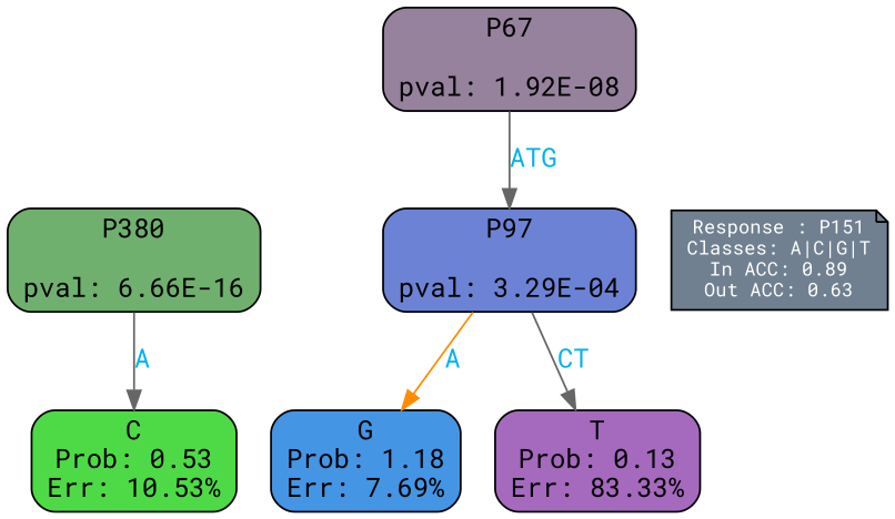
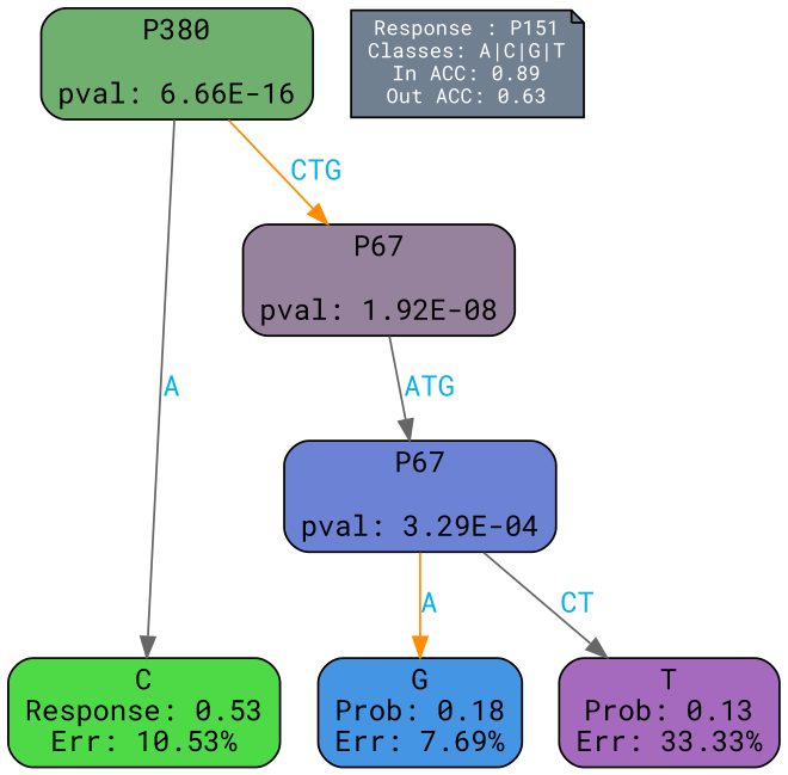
  digraph {
    fontname="Roboto Mono"
    ranksep=equally
    splines=polylines
    node [color=black fontname="Roboto Mono" shape=box style="filled, rounded"]
    edge [color=gray40 fontcolor=deepskyblue2 fontname="Roboto Mono"]
-   n1 [fillcolor="#4eda46" label="C\nProb: 0.53\nErr: 10.53%"]
-   n2 [fillcolor="#4595e5" label="G\nProb: 1.18\nErr: 7.69%"]
-   n3 [fillcolor="#a56abe" label="T\nProb: 0.13\nErr: 83.33%"]
+   n1 [fillcolor="#4eda46" label="C\nResponse: 0.53\nErr: 10.53%"]
+   n2 [fillcolor="#4595e5" label="G\nProb: 0.18\nErr: 7.69%"]
+   n3 [fillcolor="#a56abe" label="T\nProb: 0.13\nErr: 33.33%"]
    n4 [align=left fillcolor=slategray fontcolor=white fontsize=10 label="Response : P151\nClasses: A|C|G|T\nIn ACC: 0.89\nOut ACC: 0.63\n" shape=note style=filled]
    n5 [fillcolor="#70b06f" label="P380\n\npval: 6.66E-16"]
    n6 [fillcolor="#97829e" label="P67\n\npval: 1.92E-08"]
-   n7 [fillcolor="#6c83d5" label="P97\n\npval: 3.29E-04"]
+   n7 [fillcolor="#6c83d5" label="P67\n\npval: 3.29E-04"]
    subgraph sub_1 {
      rank=same
      n1
      n2
      n3
    }
    subgraph sub_2 {
      rank=same
      n4
      n5
    }
    n5 -> n1 [label=A]
+   n5 -> n6 [color=darkorange label=CTG]
    n6 -> n7 [label=ATG]
    n7 -> n2 [color=darkorange label=A]
    n7 -> n3 [label=CT]
  }
